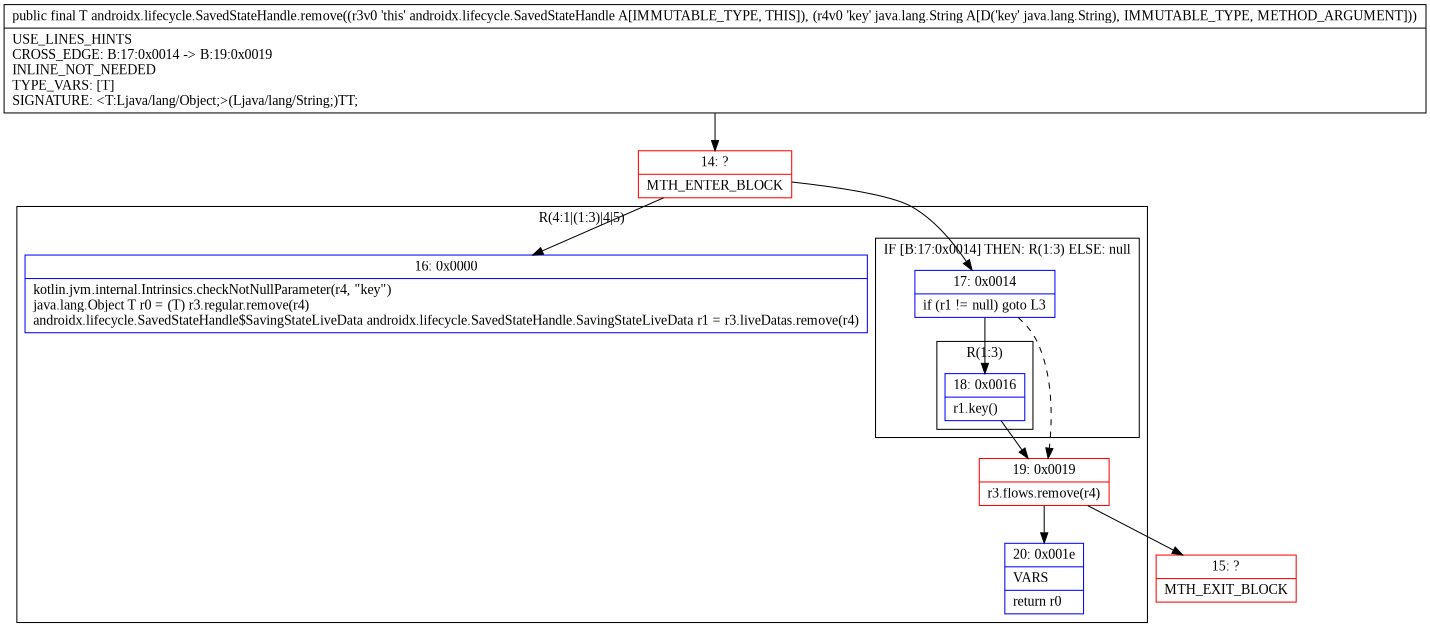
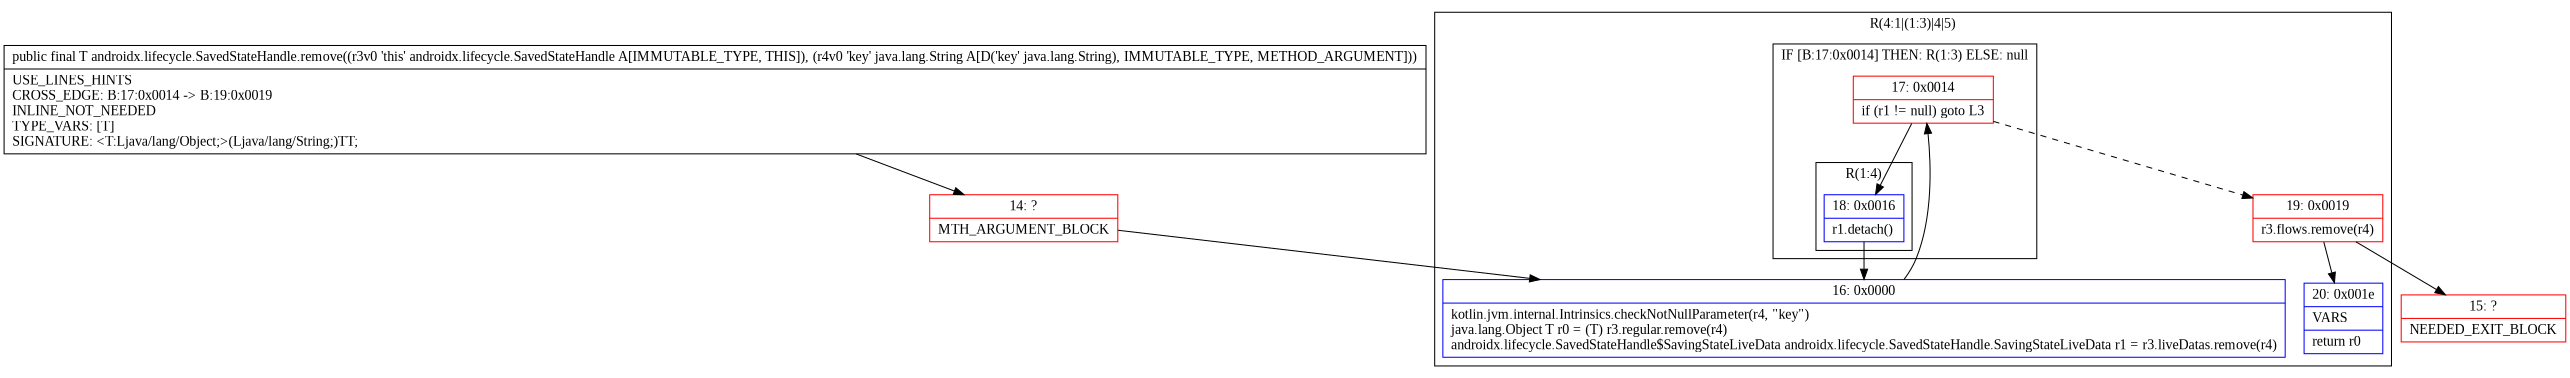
  digraph {
    fontname="Liberation Serif"
    node [color=blue fontname="Liberation Serif" shape=record]
    edge [fontname="Liberation Serif"]
-   n1 [label="{18\:\ 0x0016|r1.key()\l}"]
-   n2 [label="{17\:\ 0x0014|if (r1 != null) goto L3\l}"]
+   n1 [label="{18\:\ 0x0016|r1.detach()\l}"]
+   n2 [color=red label="{17\:\ 0x0014|if (r1 != null) goto L3\l}"]
    n3 [label="{16\:\ 0x0000|kotlin.jvm.internal.Intrinsics.checkNotNullParameter(r4, \"key\")\ljava.lang.Object T r0 = (T) r3.regular.remove(r4)\landroidx.lifecycle.SavedStateHandle$SavingStateLiveData androidx.lifecycle.SavedStateHandle.SavingStateLiveData r1 = r3.liveDatas.remove(r4)\l}"]
    n4 [color=red label="{19\:\ 0x0019|r3.flows.remove(r4)\l}"]
    n5 [label="{20\:\ 0x001e|VARS\l|return r0\l}"]
-   n6 [color=red label="{15\:\ ?|MTH_EXIT_BLOCK\l}"]
-   n7 [color=red label="{14\:\ ?|MTH_ENTER_BLOCK\l}"]
+   n6 [color=red label="{15\:\ ?|NEEDED_EXIT_BLOCK\l}"]
+   n7 [color=red label="{14\:\ ?|MTH_ARGUMENT_BLOCK\l}"]
    n8 [label="{public final T androidx.lifecycle.SavedStateHandle.remove((r3v0 'this' androidx.lifecycle.SavedStateHandle A[IMMUTABLE_TYPE, THIS]), (r4v0 'key' java.lang.String A[D('key' java.lang.String), IMMUTABLE_TYPE, METHOD_ARGUMENT]))  | USE_LINES_HINTS\lCROSS_EDGE: B:17:0x0014 \-\> B:19:0x0019\lINLINE_NOT_NEEDED\lTYPE_VARS: [T]\lSIGNATURE: \<T:Ljava\/lang\/Object;\>(Ljava\/lang\/String;)TT;\l}" color=""]
    subgraph cluster_1 {
      label="R(4:1|(1:3)|4|5)"
      n3
      n4
      n5
      subgraph cluster_2 {
        label="IF [B:17:0x0014] THEN: R(1:3) ELSE: null"
        n2
        subgraph cluster_3 {
-         label="R(1:3)"
+         label="R(1:4)"
          n1
        }
      }
    }
-   n1 -> n4
+   n1 -> n3
    n2 -> n1
    n2 -> n4 [style=dashed]
-   n7 -> n2
+   n3 -> n2
    n4 -> n5
    n4 -> n6
    n7 -> n3
    n8 -> n7
  }
